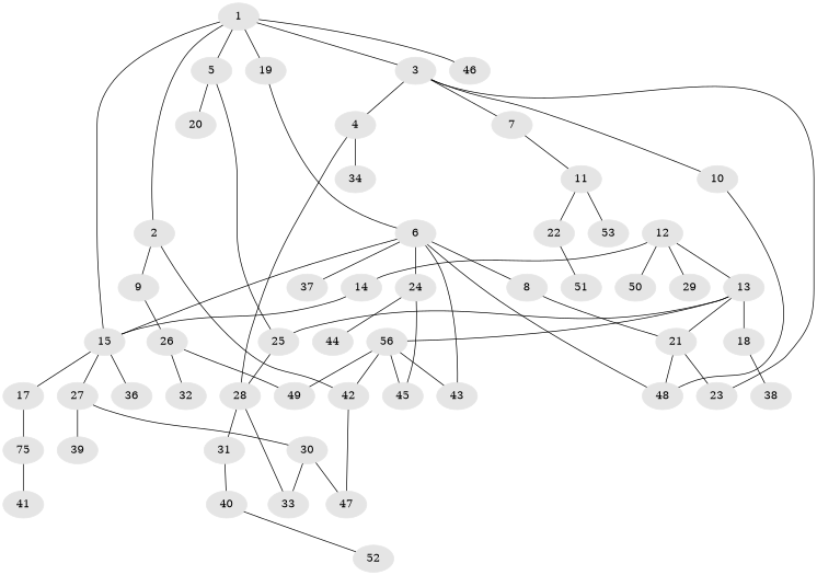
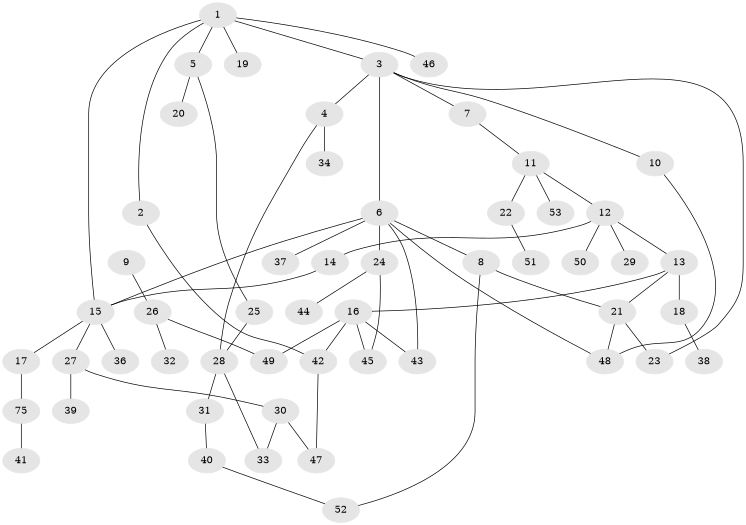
  graph {
    node [color=gray90 style=filled]
    1
    2
    3
    5
    15
    19
    46
    9
    42
    4
    6
    7
    10
    23
    20
    25
    17
    27
    36
    26
    47
    28
    34
    8
    24
    37
    43
    48
    11
    31
    33
    21
    52
    45
    44
    12
    22
    53
    49
    32
    13
    14
    29
    50
    51
-   16 [label=56]
+   16
    18
    38
    n49 [label=75]
    30
    39
    41
    40
    1 -- 2
    1 -- 3
    1 -- 5
    1 -- 15
    1 -- 19
    1 -- 46
-   2 -- 9
    2 -- 42
    3 -- 4
-   19 -- 6
+   3 -- 6
    3 -- 7
    3 -- 10
    3 -- 23
    5 -- 20
    5 -- 25
    15 -- 17
    15 -- 27
    15 -- 36
    9 -- 26
    42 -- 47
    4 -- 28
    4 -- 34
    6 -- 15
    6 -- 8
    6 -- 24
    6 -- 37
    6 -- 43
    6 -- 48
    7 -- 11
    10 -- 48
    25 -- 28
    17 -- n49
    27 -- 30
    27 -- 39
    26 -- 49
    26 -- 32
    28 -- 31
    28 -- 33
    8 -- 21
+   8 -- 52
    24 -- 45
    24 -- 44
+   11 -- 12
    11 -- 22
    11 -- 53
    31 -- 40
    21 -- 23
    21 -- 48
    12 -- 13
    12 -- 14
    12 -- 29
    12 -- 50
    22 -- 51
-   13 -- 25
    13 -- 21
    13 -- 16
    13 -- 18
    14 -- 15
    16 -- 42
    16 -- 43
    16 -- 45
    16 -- 49
    18 -- 38
    n49 -- 41
    30 -- 47
    30 -- 33
    40 -- 52
  }
